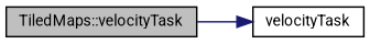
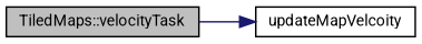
  digraph {
    rankdir=LR
    fontname=Roboto
    node [color=black fontname=Roboto fontsize=10 shape=record style=filled]
    n1 [fillcolor=grey75 fontcolor=black height=0.2 label="TiledMaps::velocityTask" width=0.4]
-   n2 [fillcolor=white height=0.2 label=velocityTask width=0.4]
+   n2 [fillcolor=white height=0.2 label=updateMapVelcoity width=0.4]
    n1 -> n2 [color=midnightblue fontname=Roboto fontsize=10 labelfontname=Helvetica labelfontsize=10 style=solid]
  }
